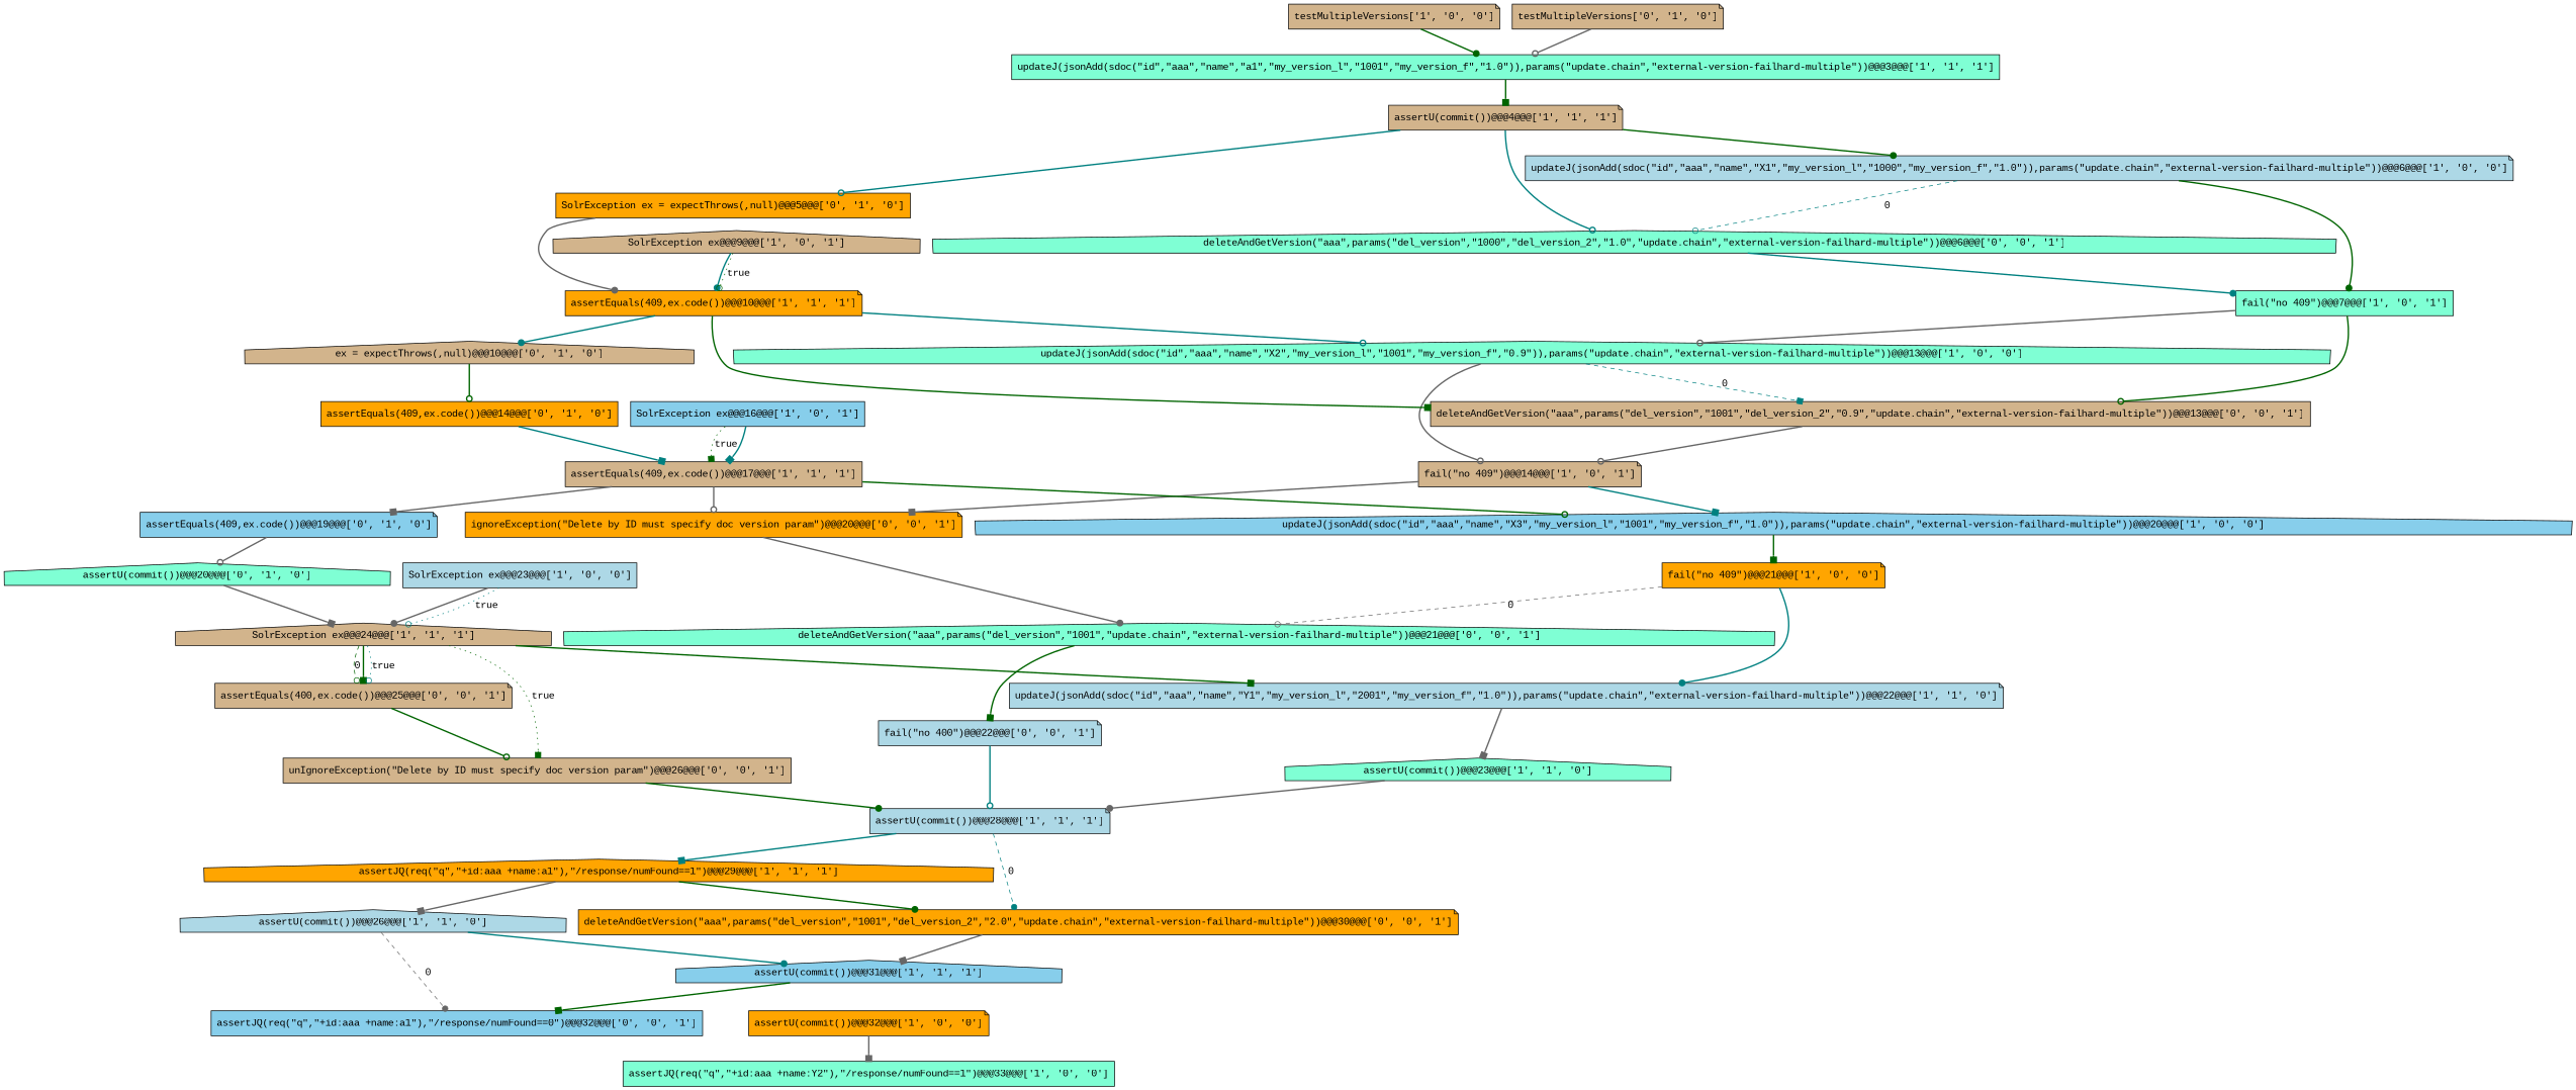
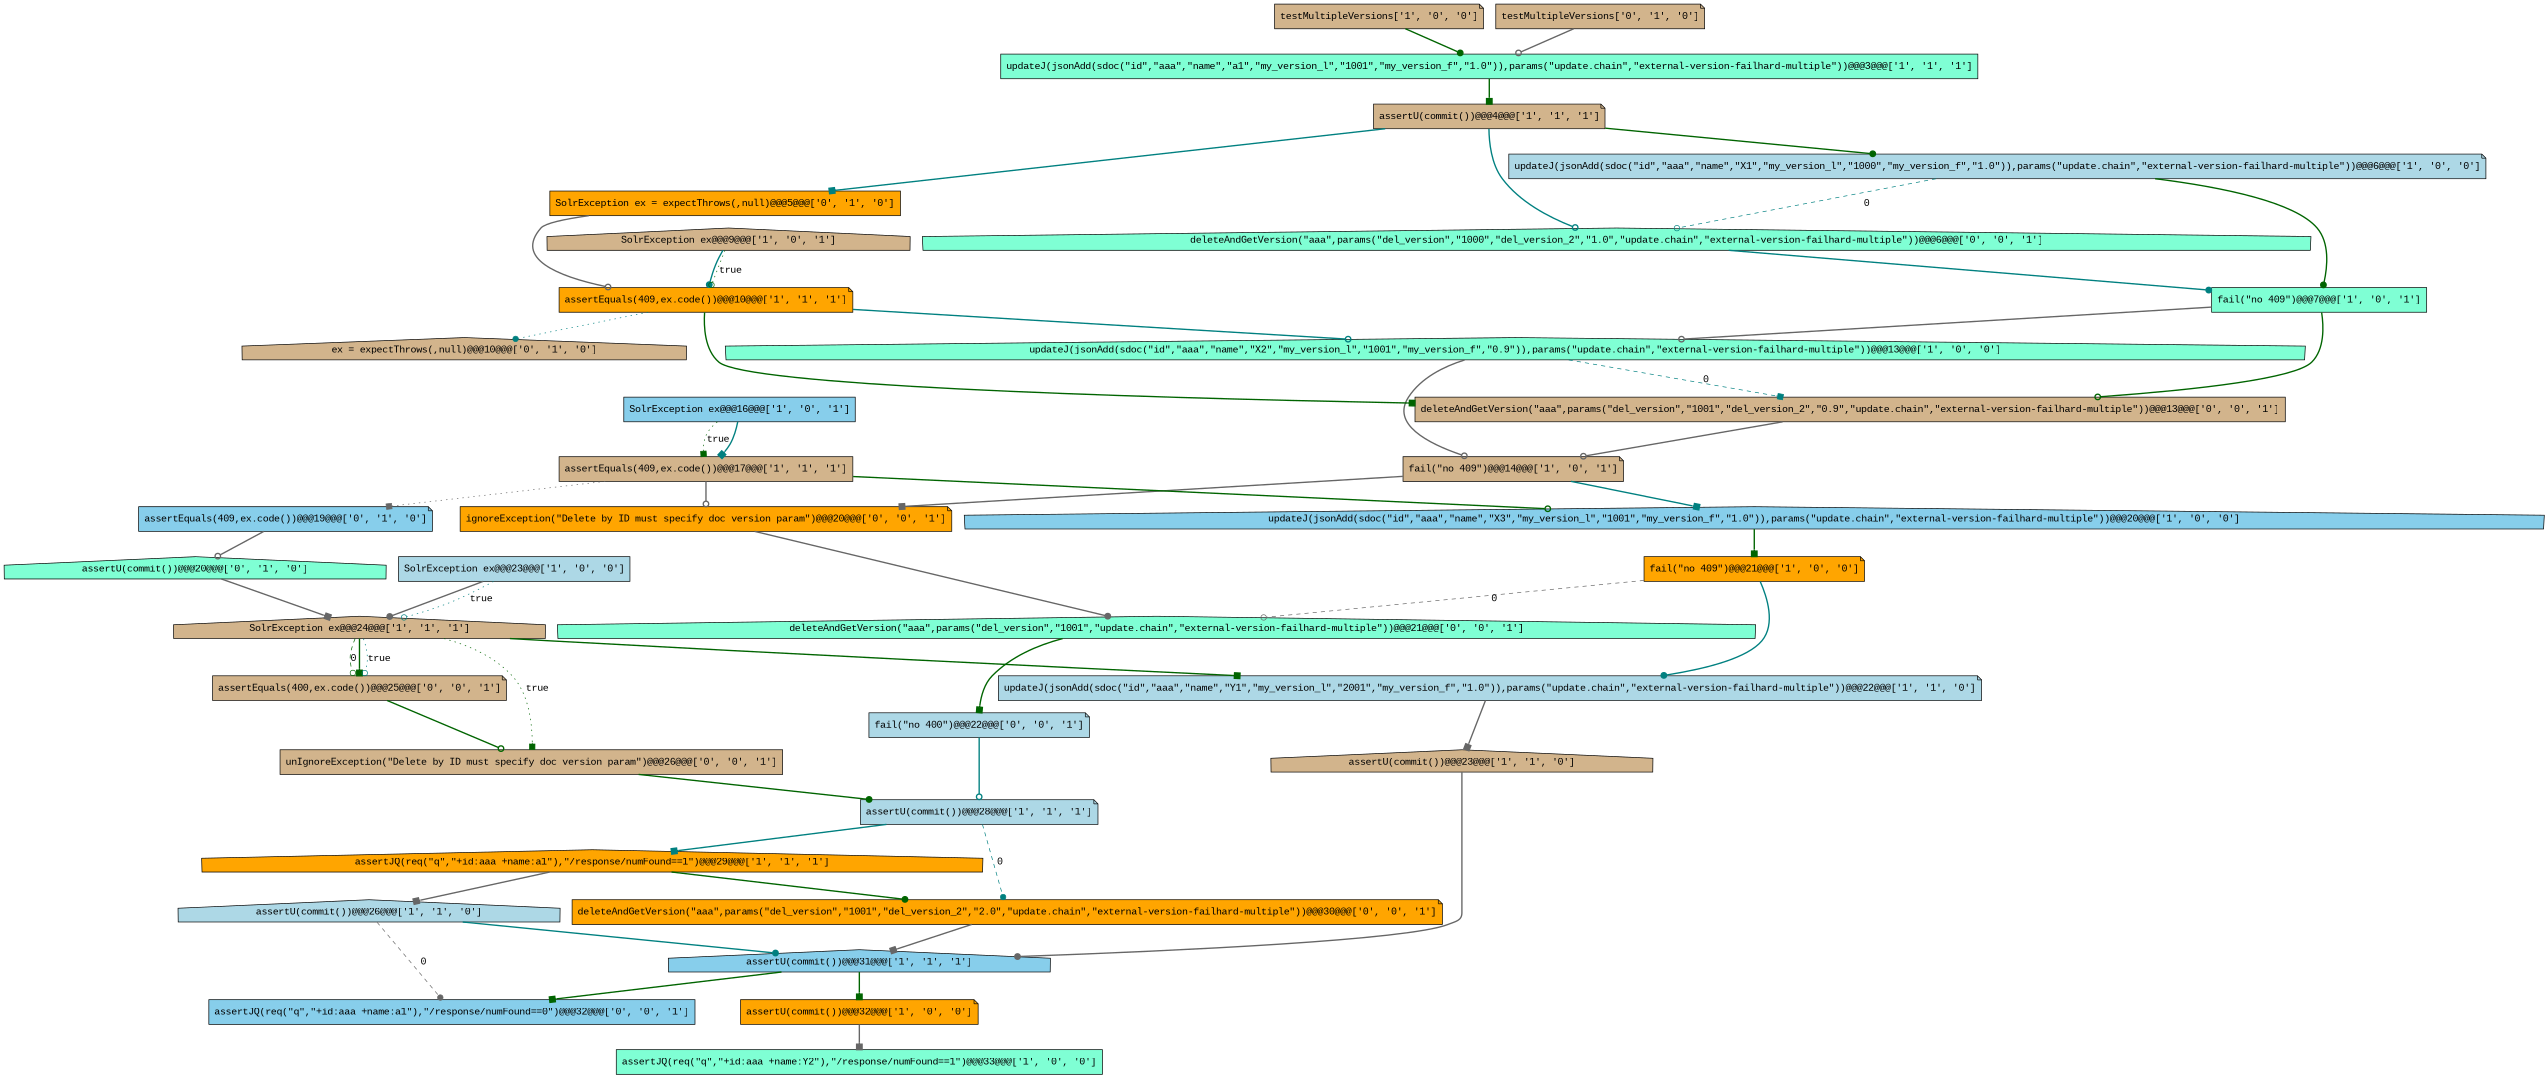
  digraph {
    fontname="Liberation Mono"
    node [fillcolor=tan fontname="Liberation Mono" shape=note style=filled]
    edge [arrowhead=box color=darkgreen fontname="Liberation Mono" style=bold]
    n1 [fillcolor=aquamarine label="fail(\"no 409\")@@@7@@@['1', '0', '1']" shape=box]
    n2 [fillcolor=aquamarine label="updateJ(jsonAdd(sdoc(\"id\",\"aaa\",\"name\",\"X2\",\"my_version_l\",\"1001\",\"my_version_f\",\"0.9\")),params(\"update.chain\",\"external-version-failhard-multiple\"))@@@13@@@['1', '0', '0']" shape=house]
    n3 [label="deleteAndGetVersion(\"aaa\",params(\"del_version\",\"1001\",\"del_version_2\",\"0.9\",\"update.chain\",\"external-version-failhard-multiple\"))@@@13@@@['0', '0', '1']" shape=box]
    n4 [label="fail(\"no 409\")@@@14@@@['1', '0', '1']"]
    n5 [fillcolor=aquamarine label="updateJ(jsonAdd(sdoc(\"id\",\"aaa\",\"name\",\"a1\",\"my_version_l\",\"1001\",\"my_version_f\",\"1.0\")),params(\"update.chain\",\"external-version-failhard-multiple\"))@@@3@@@['1', '1', '1']" shape=box]
    n6 [label="assertU(commit())@@@4@@@['1', '1', '1']"]
    n7 [fillcolor=aquamarine label="deleteAndGetVersion(\"aaa\",params(\"del_version\",\"1000\",\"del_version_2\",\"1.0\",\"update.chain\",\"external-version-failhard-multiple\"))@@@6@@@['0', '0', '1']" shape=house]
    n8 [fillcolor=orange label="SolrException ex = expectThrows(,null)@@@5@@@['0', '1', '0']" shape=box]
    n9 [fillcolor=lightblue label="updateJ(jsonAdd(sdoc(\"id\",\"aaa\",\"name\",\"X1\",\"my_version_l\",\"1000\",\"my_version_f\",\"1.0\")),params(\"update.chain\",\"external-version-failhard-multiple\"))@@@6@@@['1', '0', '0']"]
    n10 [fillcolor=lightblue label="assertU(commit())@@@26@@@['1', '1', '0']" shape=house]
    n11 [fillcolor=skyblue label="assertU(commit())@@@31@@@['1', '1', '1']" shape=house]
    n12 [fillcolor=skyblue label="assertJQ(req(\"q\",\"+id:aaa +name:a1\"),\"/response/numFound==0\")@@@32@@@['0', '0', '1']" shape=box]
    n13 [fillcolor=orange label="assertU(commit())@@@32@@@['1', '0', '0']"]
-   n14 [fillcolor=aquamarine label="assertU(commit())@@@23@@@['1', '1', '0']" shape=house]
+   n14 [label="assertU(commit())@@@23@@@['1', '1', '0']" shape=house]
    n15 [fillcolor=lightblue label="assertU(commit())@@@28@@@['1', '1', '1']"]
    n16 [fillcolor=orange label="deleteAndGetVersion(\"aaa\",params(\"del_version\",\"1001\",\"del_version_2\",\"2.0\",\"update.chain\",\"external-version-failhard-multiple\"))@@@30@@@['0', '0', '1']"]
    n17 [fillcolor=orange label="assertJQ(req(\"q\",\"+id:aaa +name:a1\"),\"/response/numFound==1\")@@@29@@@['1', '1', '1']" shape=house]
    n18 [label="testMultipleVersions['1', '0', '0']"]
    n19 [label="SolrException ex@@@24@@@['1', '1', '1']" shape=house]
    n20 [label="unIgnoreException(\"Delete by ID must specify doc version param\")@@@26@@@['0', '0', '1']" shape=box]
    n21 [label="assertEquals(400,ex.code())@@@25@@@['0', '0', '1']"]
    n22 [fillcolor=lightblue label="updateJ(jsonAdd(sdoc(\"id\",\"aaa\",\"name\",\"Y1\",\"my_version_l\",\"2001\",\"my_version_f\",\"1.0\")),params(\"update.chain\",\"external-version-failhard-multiple\"))@@@22@@@['1', '1', '0']"]
    n23 [fillcolor=skyblue label="assertEquals(409,ex.code())@@@19@@@['0', '1', '0']"]
    n24 [fillcolor=aquamarine label="assertU(commit())@@@20@@@['0', '1', '0']" shape=house]
    n25 [fillcolor=lightblue label="SolrException ex@@@23@@@['1', '0', '0']" shape=box]
    n26 [fillcolor=orange label="ignoreException(\"Delete by ID must specify doc version param\")@@@20@@@['0', '0', '1']"]
    n27 [fillcolor=skyblue label="updateJ(jsonAdd(sdoc(\"id\",\"aaa\",\"name\",\"X3\",\"my_version_l\",\"1001\",\"my_version_f\",\"1.0\")),params(\"update.chain\",\"external-version-failhard-multiple\"))@@@20@@@['1', '0', '0']" shape=house]
    n28 [fillcolor=aquamarine label="deleteAndGetVersion(\"aaa\",params(\"del_version\",\"1001\",\"update.chain\",\"external-version-failhard-multiple\"))@@@21@@@['0', '0', '1']" shape=house]
    n29 [fillcolor=orange label="fail(\"no 409\")@@@21@@@['1', '0', '0']"]
    n30 [fillcolor=orange label="assertEquals(409,ex.code())@@@10@@@['1', '1', '1']"]
    n31 [label="ex = expectThrows(,null)@@@10@@@['0', '1', '0']" shape=house]
    n32 [label="testMultipleVersions['0', '1', '0']"]
    n33 [label="assertEquals(409,ex.code())@@@17@@@['1', '1', '1']" shape=box]
    n34 [fillcolor=lightblue label="fail(\"no 400\")@@@22@@@['0', '0', '1']"]
-   n35 [fillcolor=orange label="assertEquals(409,ex.code())@@@14@@@['0', '1', '0']" shape=box]
    n36 [fillcolor=skyblue label="SolrException ex@@@16@@@['1', '0', '1']" shape=box]
    n37 [fillcolor=aquamarine label="assertJQ(req(\"q\",\"+id:aaa +name:Y2\"),\"/response/numFound==1\")@@@33@@@['1', '0', '0']" shape=box]
    n38 [label="SolrException ex@@@9@@@['1', '0', '1']" shape=house]
    n1 -> n2 [arrowhead=odot color=gray40]
    n1 -> n3 [arrowhead=odot]
    n2 -> n3 [color=teal label=0 style=dashed]
    n2 -> n4 [arrowhead=odot color=gray40]
    n3 -> n4 [arrowhead=odot color=gray40]
    n4 -> n26 [color=gray40]
    n4 -> n27 [color=teal]
    n5 -> n6
    n6 -> n7 [arrowhead=odot color=teal]
-   n6 -> n8 [arrowhead=odot color=teal]
+   n6 -> n8 [color=teal]
    n6 -> n9 [arrowhead=dot]
    n7 -> n1 [arrowhead=dot color=teal]
-   n8 -> n30 [arrowhead=dot color=gray40]
+   n8 -> n30 [arrowhead=odot color=gray40]
    n9 -> n1 [arrowhead=dot]
    n9 -> n7 [arrowhead=odot color=teal label=0 style=dashed]
    n10 -> n11 [arrowhead=dot color=teal]
    n10 -> n12 [arrowhead=dot color=gray40 label=0 style=dashed]
    n11 -> n12
+   n11 -> n13
    n13 -> n37 [color=gray40]
-   n14 -> n15 [arrowhead=dot color=gray40]
+   n14 -> n11 [arrowhead=dot color=gray40]
    n15 -> n16 [arrowhead=dot color=teal label=0 style=dashed]
    n15 -> n17 [color=teal]
    n16 -> n11 [color=gray40]
    n17 -> n10 [color=gray40]
    n17 -> n16 [arrowhead=dot]
    n18 -> n5 [arrowhead=dot]
    n19 -> n20 [label=true style=dotted]
    n19 -> n21
    n19 -> n21 [arrowhead=odot color=teal label=true style=dotted]
    n19 -> n21 [arrowhead=odot label=0 style=dashed]
    n19 -> n22
    n20 -> n15 [arrowhead=dot]
    n21 -> n20 [arrowhead=odot]
    n22 -> n14 [color=gray40]
    n23 -> n24 [arrowhead=odot color=gray40]
    n24 -> n19 [color=gray40]
    n25 -> n19 [arrowhead=dot color=gray40]
    n25 -> n19 [arrowhead=odot color=teal label=true style=dotted]
    n26 -> n28 [arrowhead=dot color=gray40]
    n27 -> n29
    n28 -> n34
    n29 -> n22 [arrowhead=dot color=teal]
    n29 -> n28 [arrowhead=odot color=gray40 label=0 style=dashed]
    n30 -> n2 [arrowhead=odot color=teal]
    n30 -> n3
-   n30 -> n31 [arrowhead=dot color=teal]
-   n31 -> n35 [arrowhead=odot]
+   n30 -> n31 [arrowhead=dot color=teal style=dotted]
    n32 -> n5 [arrowhead=odot color=gray40]
-   n33 -> n23 [color=gray40]
+   n33 -> n23 [color=gray40 style=dotted]
    n33 -> n26 [arrowhead=odot color=gray40]
    n33 -> n27 [arrowhead=odot]
    n34 -> n15 [arrowhead=odot color=teal]
-   n35 -> n33 [color=teal]
    n36 -> n33 [label=true style=dotted]
    n36 -> n33 [color=teal]
    n38 -> n30 [arrowhead=dot color=teal]
    n38 -> n30 [arrowhead=odot label=true style=dotted]
  }
